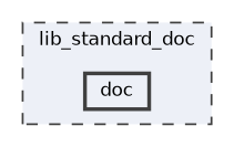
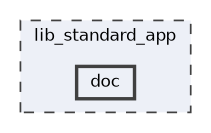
  digraph {
    compound=true
    n1 [color=grey25 fillcolor="#edf0f7" fontname=Helvetica fontsize=10 height=0.2 label=doc shape=box style="filled,bold" width=0.4]
    subgraph cluster_1 {
      bgcolor="#edf0f7"
      fontname=Helvetica
      fontsize=10
-     label=lib_standard_doc
+     label=lib_standard_app
      pencolor=grey25
      style="filled,dashed"
      n1
    }
  }
